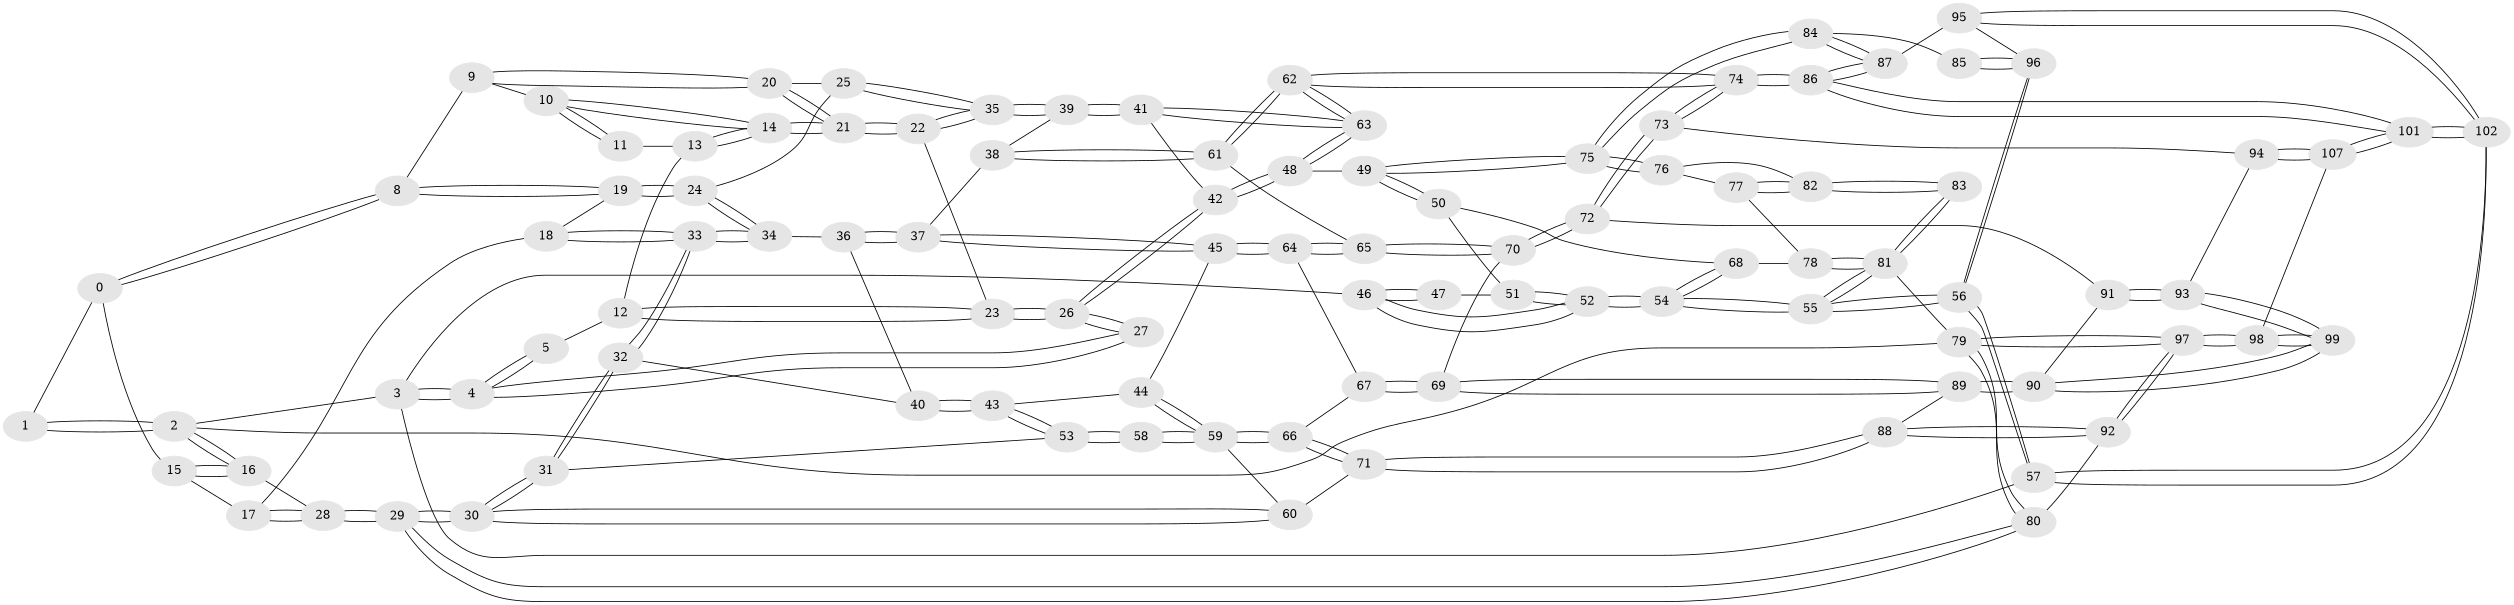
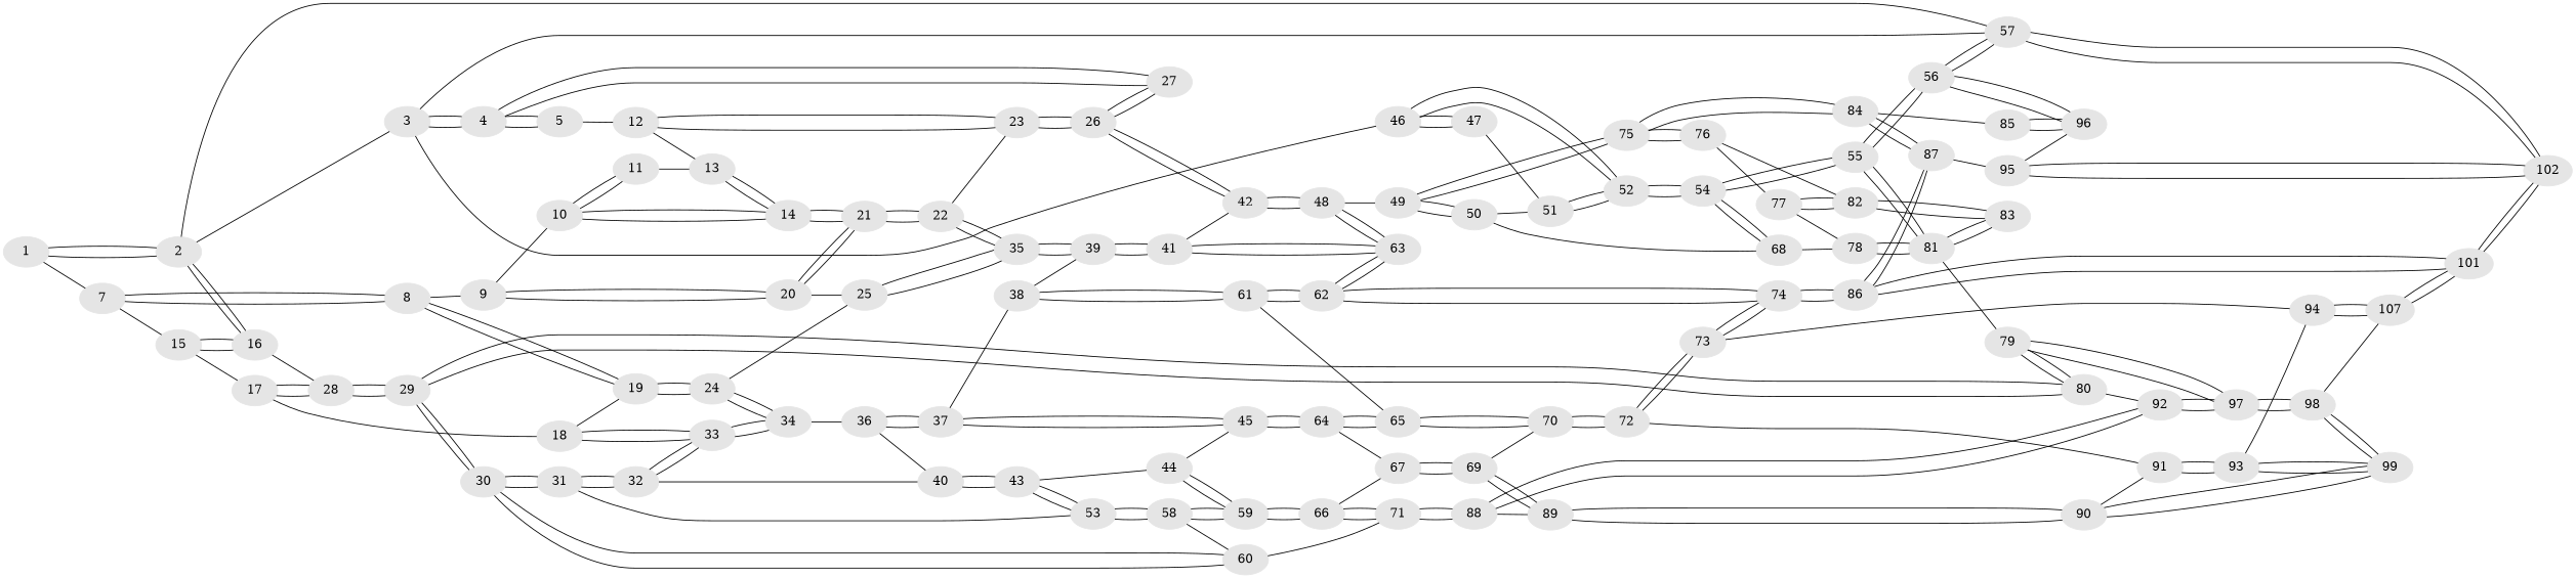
  graph {
    rankdir=LR
    node [color=gray90 style=filled]
    1
    2
-   7 [label=0]
+   7
    3
    16
    79
    8
    15
    4
    46
    57
    28
    80
    97
    5
    27
    47
    52
    102
    12
    13
    23
    11
    9
    19
    17
    10
    20
    24
    14
    21
    25
    26
    22
    18
    29
    33
    34
    35
    39
    42
    36
    48
    30
    31
    60
    92
    32
    53
    71
    40
    58
    43
    37
    41
    38
    45
    61
    64
    62
    65
    63
    44
    49
    59
    66
    67
    51
    54
    50
    75
    68
    76
    84
    78
    55
    56
    81
    96
    83
    88
    74
    70
    86
    69
    72
    89
    90
    73
    91
    94
    93
    n93 [label=107]
    87
    101
    77
    82
    85
    98
    95
    99
    1 -- 2
    1 -- 2
    1 -- 7
    2 -- 3
    2 -- 16
    2 -- 16
-   2 -- 79
+   2 -- 57
    7 -- 8
    7 -- 8
    7 -- 15
    3 -- 4
    3 -- 4
    3 -- 46
    3 -- 57
    16 -- 28
    79 -- 80
    79 -- 80
    79 -- 97
    79 -- 97
    8 -- 9
    8 -- 19
    8 -- 19
    15 -- 16
    15 -- 16
    15 -- 17
    4 -- 5
    4 -- 5
    4 -- 27
    4 -- 27
    46 -- 47
    46 -- 47
    46 -- 52
    46 -- 52
    57 -- 102
    57 -- 102
    28 -- 29
    28 -- 29
    80 -- 92
    97 -- 98
    97 -- 98
    5 -- 12
    47 -- 51
    52 -- 54
    52 -- 54
    12 -- 13
    12 -- 23
    12 -- 23
    13 -- 14
    13 -- 14
    23 -- 26
    23 -- 26
    11 -- 13
    9 -- 10
    9 -- 20
    9 -- 20
    19 -- 24
    19 -- 24
    17 -- 28
    17 -- 28
    17 -- 18
    10 -- 11
    10 -- 11
    10 -- 14
    10 -- 14
    20 -- 21
    20 -- 21
    20 -- 25
    24 -- 25
    24 -- 34
    24 -- 34
    14 -- 21
    14 -- 21
    21 -- 22
    21 -- 22
    25 -- 35
    25 -- 35
    26 -- 27
    26 -- 27
    26 -- 42
    26 -- 42
    22 -- 23
    22 -- 35
    22 -- 35
    18 -- 19
    18 -- 33
    18 -- 33
    29 -- 80
    29 -- 80
    29 -- 30
    29 -- 30
    33 -- 34
    33 -- 34
    34 -- 36
    35 -- 39
    35 -- 39
    39 -- 41
    39 -- 41
    42 -- 48
    42 -- 48
    36 -- 40
    36 -- 37
    36 -- 37
    48 -- 63
    48 -- 63
    48 -- 49
    30 -- 31
    30 -- 31
    30 -- 60
    30 -- 60
    31 -- 32
    31 -- 32
    31 -- 53
    60 -- 71
    92 -- 97
    92 -- 97
    32 -- 33
    32 -- 33
    32 -- 40
    53 -- 58
    53 -- 58
    71 -- 88
    71 -- 88
    40 -- 43
    40 -- 43
-   59 -- 60
+   58 -- 60
    58 -- 59
    58 -- 59
    43 -- 53
    43 -- 53
    43 -- 44
    37 -- 38
    37 -- 45
    37 -- 45
    41 -- 42
    41 -- 63
    41 -- 63
    38 -- 39
    38 -- 61
    38 -- 61
    45 -- 64
    45 -- 64
    61 -- 62
    61 -- 62
    61 -- 65
    64 -- 65
    64 -- 65
    64 -- 67
    62 -- 63
    62 -- 63
    62 -- 74
    62 -- 74
    65 -- 70
    65 -- 70
    44 -- 45
    44 -- 59
    44 -- 59
    49 -- 50
    49 -- 50
    49 -- 75
    49 -- 75
    59 -- 66
    59 -- 66
    66 -- 71
    66 -- 71
    66 -- 67
    67 -- 69
    67 -- 69
    51 -- 52
    51 -- 52
    54 -- 68
    54 -- 68
    54 -- 55
    54 -- 55
    50 -- 51
    50 -- 68
    75 -- 76
    75 -- 76
    75 -- 84
    75 -- 84
    68 -- 78
    76 -- 77
    76 -- 82
    84 -- 87
    84 -- 87
    84 -- 85
    78 -- 81
    78 -- 81
    55 -- 56
    55 -- 56
    55 -- 81
    55 -- 81
    56 -- 57
    56 -- 57
    56 -- 96
    56 -- 96
    81 -- 79
    81 -- 83
    81 -- 83
    88 -- 92
    88 -- 92
    88 -- 89
    74 -- 86
    74 -- 86
    70 -- 72
    70 -- 72
    86 -- 87
    86 -- 87
    86 -- 101
    86 -- 101
    69 -- 70
    69 -- 89
    69 -- 89
    72 -- 73
    72 -- 73
    72 -- 91
    89 -- 90
    89 -- 90
    90 -- 91
    90 -- 99
    90 -- 99
    73 -- 74
    73 -- 74
    73 -- 94
    91 -- 93
    91 -- 93
    94 -- n93
    94 -- n93
    93 -- 94
    93 -- 99
    93 -- 99
    n93 -- 101
    n93 -- 101
    87 -- 95
    101 -- 102
    101 -- 102
    77 -- 78
    77 -- 82
    77 -- 82
    82 -- 83
    82 -- 83
    85 -- 96
    85 -- 96
    98 -- n93
    98 -- 99
    98 -- 99
    95 -- 102
    95 -- 102
    95 -- 96
  }
